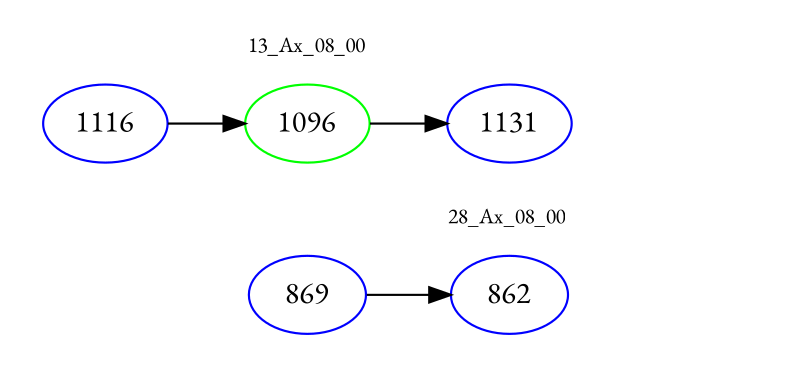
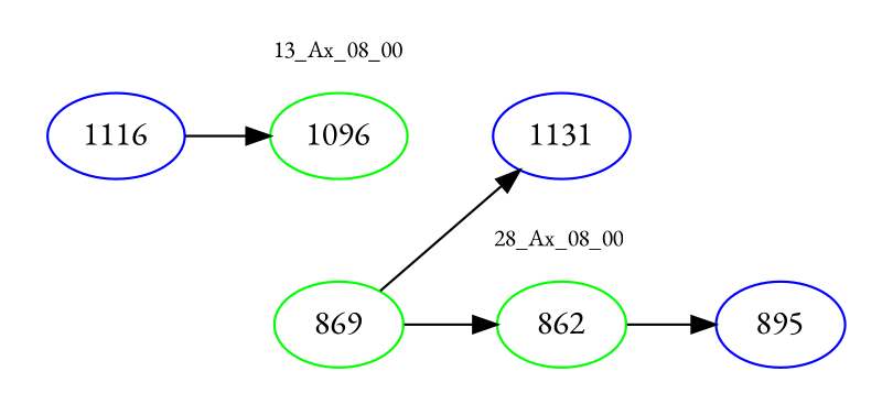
  digraph {
    fontname="EB Garamond"
    rankdir=LR
    node [color=blue fontname="EB Garamond"]
    edge [color=black fontname="EB Garamond"]
    n1 [label=1116]
    n2 [color=green label=1096]
    n3 [label=1131]
-   n4 [label=869]
-   n5 [label=862]
+   n4 [color=green label=869]
+   n5 [color=green label=862]
+   n6 [label=895]
    subgraph cluster_1 {
      color=white
      fontsize=10
      label="13_Ax_08_00"
      n1
      n2
      n3
    }
    subgraph cluster_2 {
      color=white
      fontsize=10
      label="28_Ax_08_00"
      n4
      n5
+     n6
    }
    n1 -> n2
-   n2 -> n3
+   n4 -> n3
    n4 -> n5
+   n5 -> n6
  }
